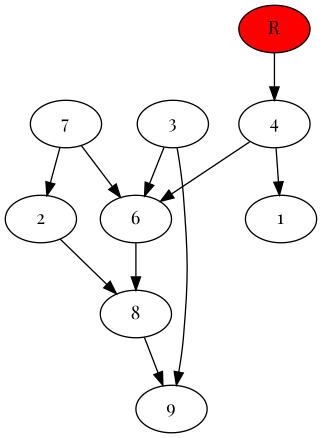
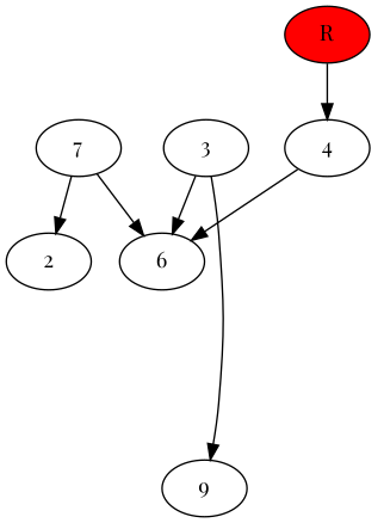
  digraph {
    fontname="Playfair Display"
    node [fontname="Playfair Display"]
    edge [fontname="Playfair Display"]
-   8
    9
    2
    3
    6
    4
-   1
    7
    R [fillcolor="#ff0000" style=filled]
-   8 -> 9
-   2 -> 8
    3 -> 9
    3 -> 6
-   6 -> 8
    4 -> 6
-   4 -> 1
    7 -> 2
    7 -> 6
    R -> 4
  }
